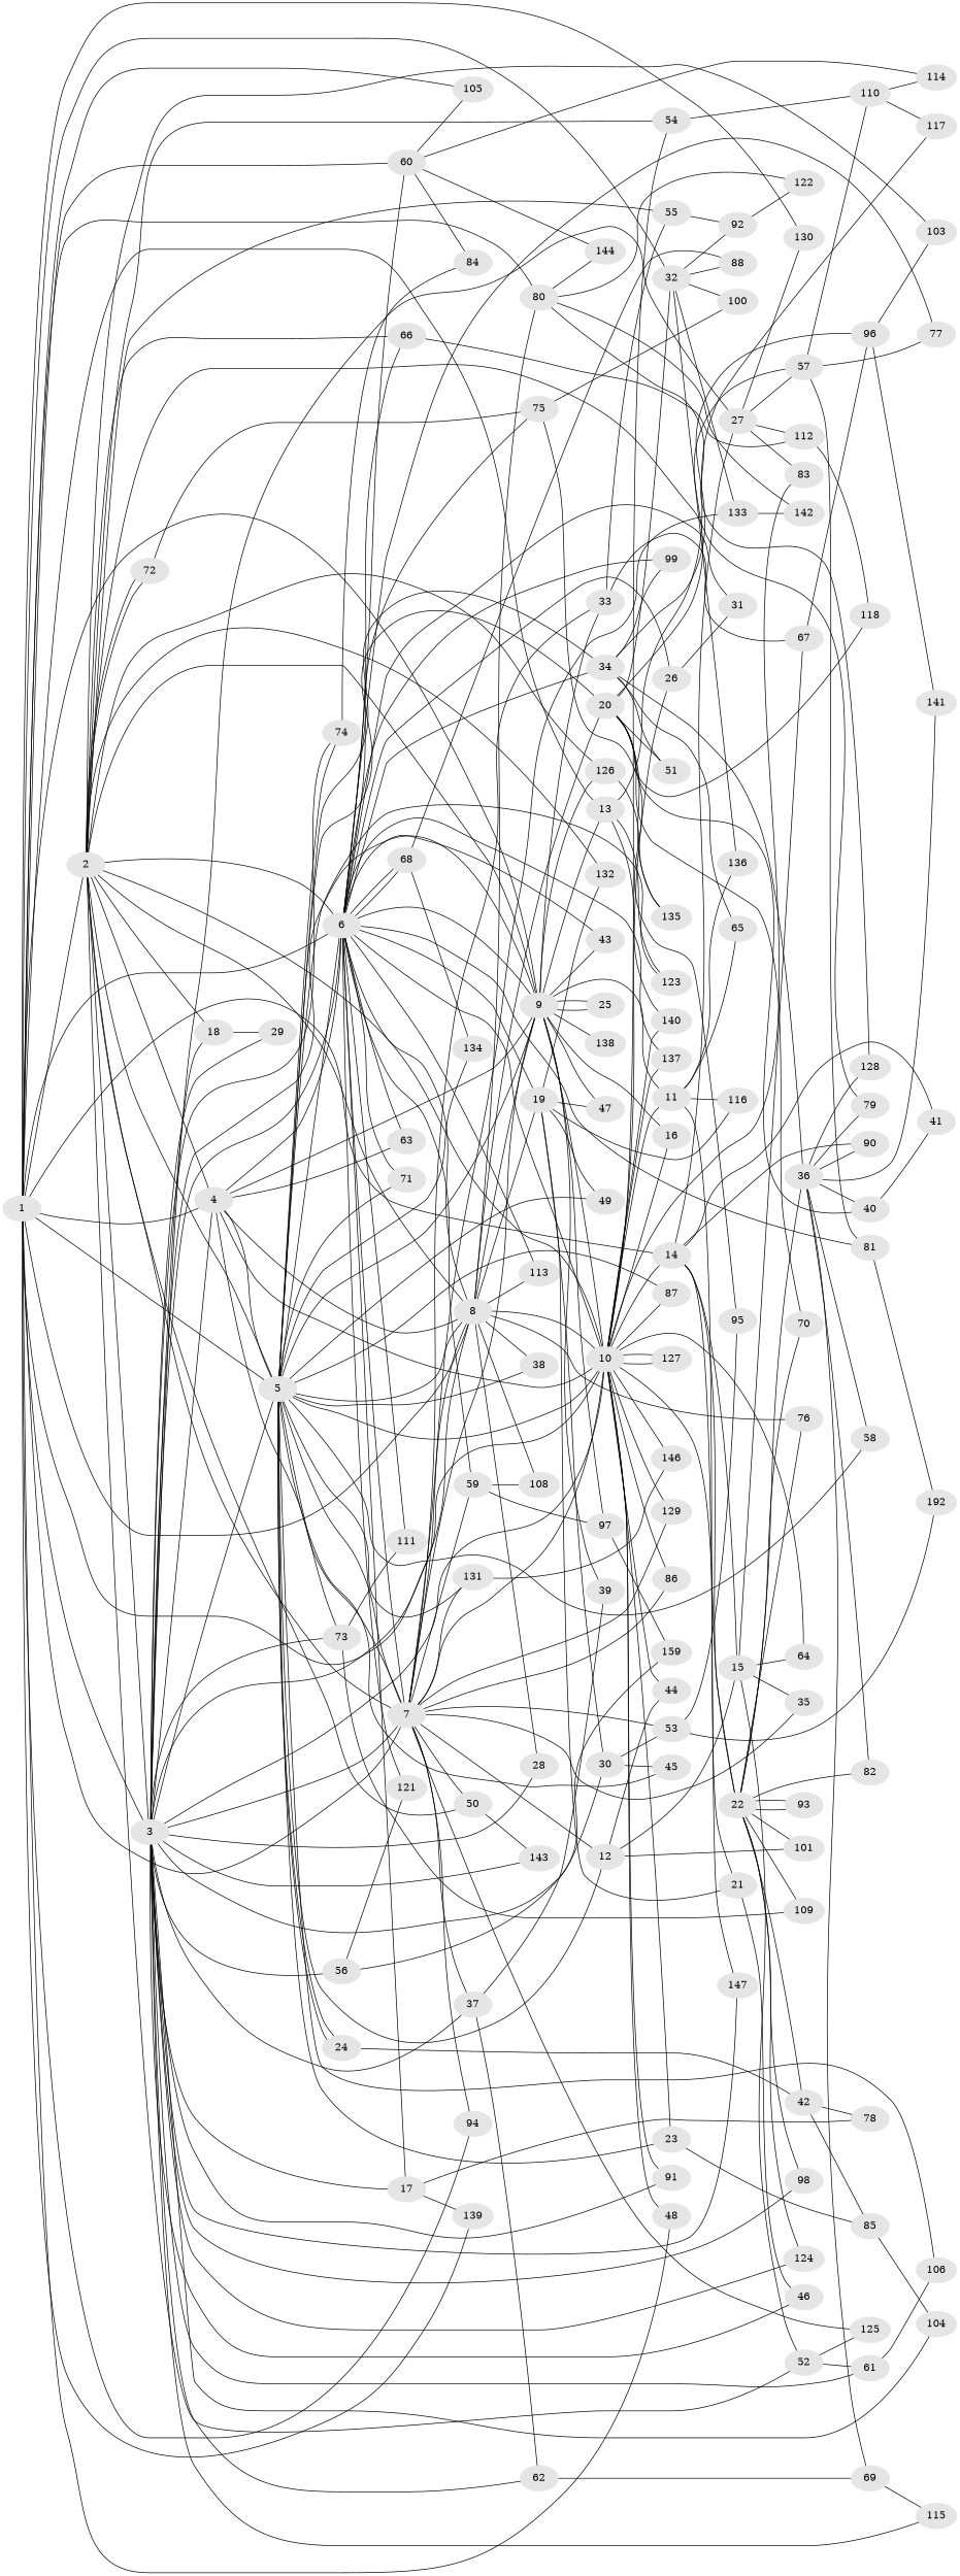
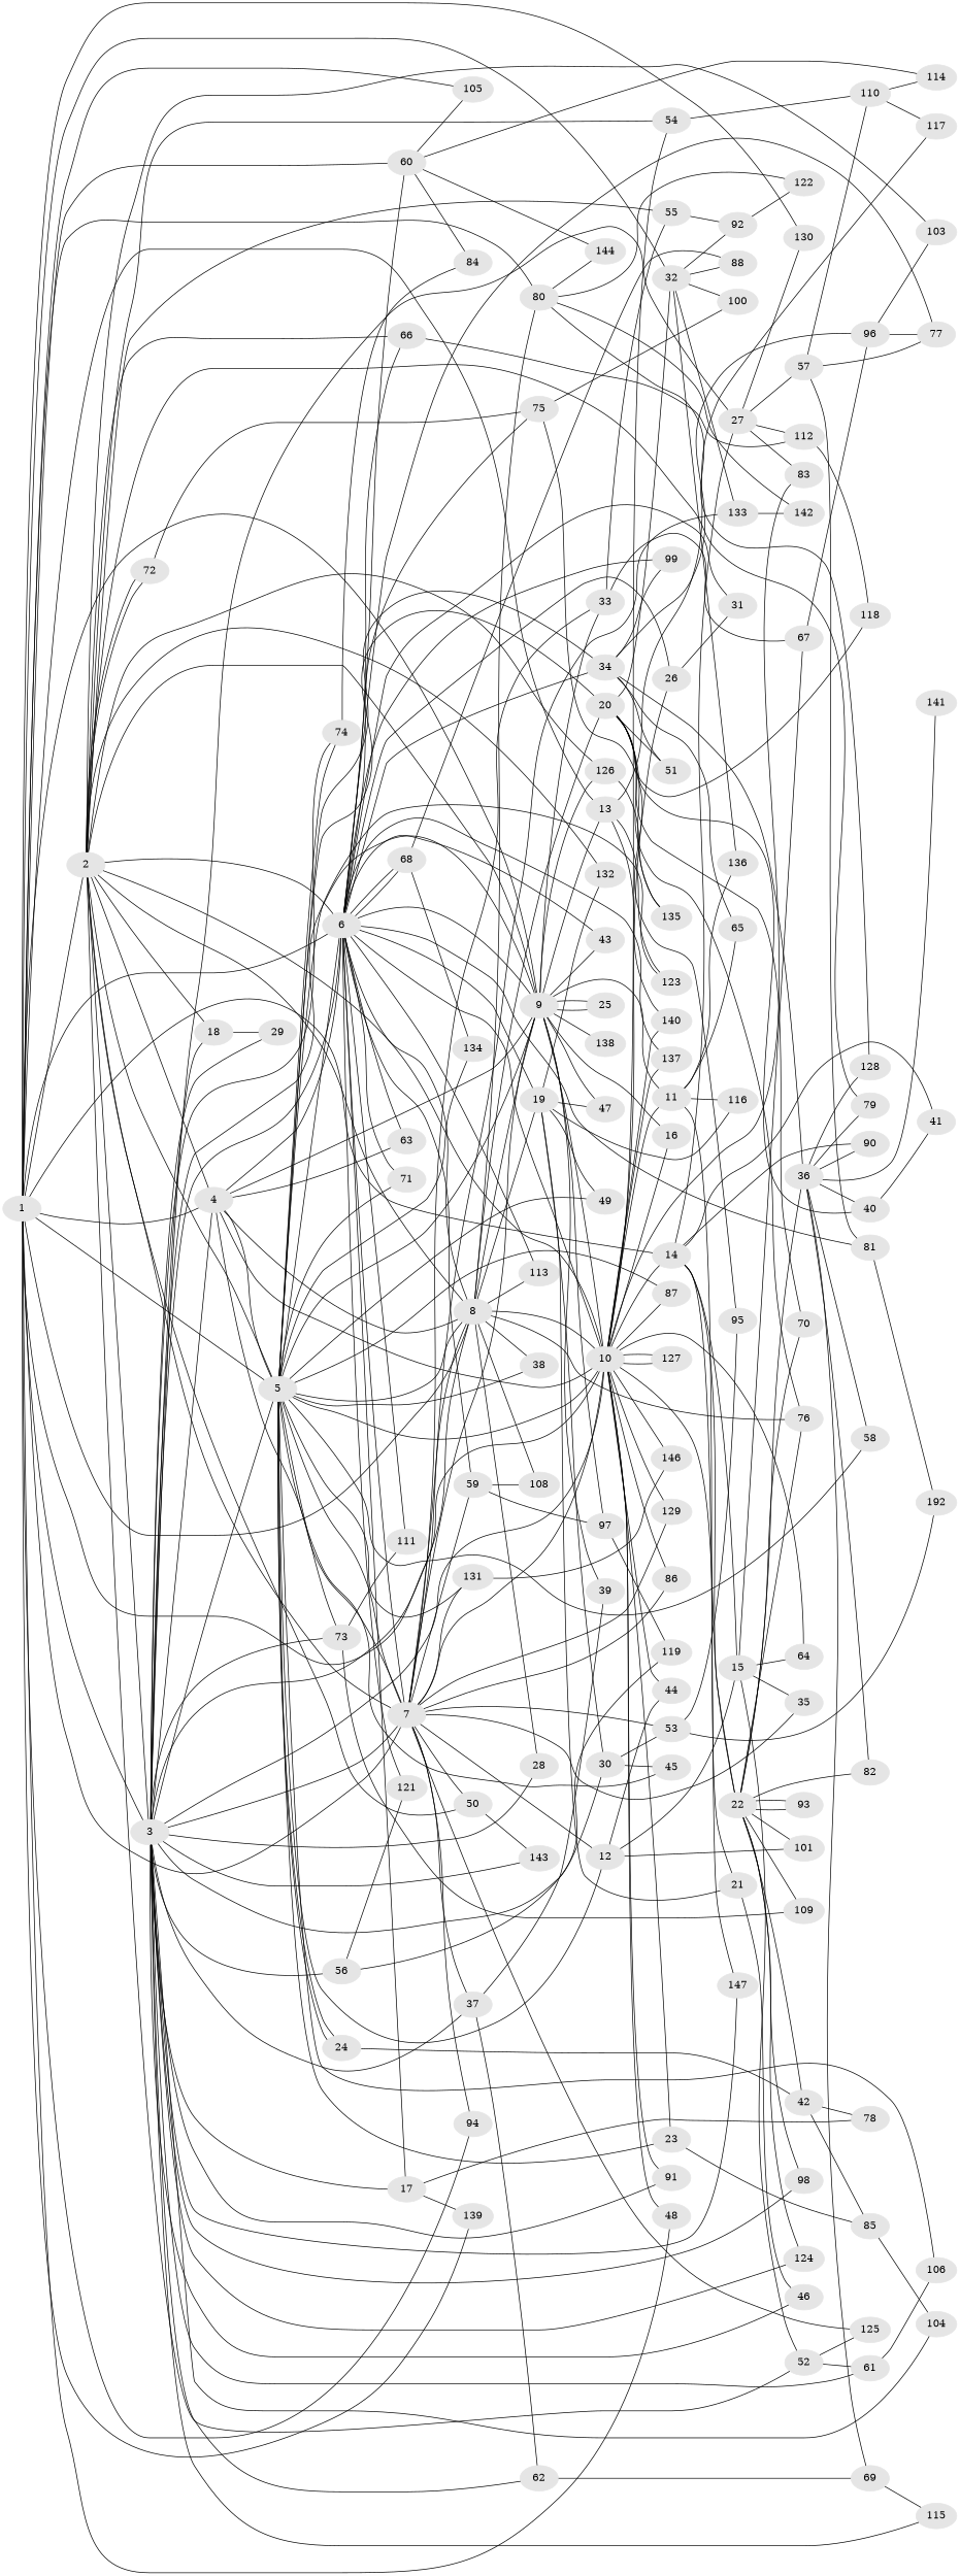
  graph {
    rankdir=LR
    node [color=gray90 style=filled]
    1
    2
    3
    4
    5
    6
    7
    8
    9
    10
    13
    14
    32
    48
    60
    80
    94
    105
    130
    139
    18
    50
    52
    54
    55
    66
    72
    79
    103
    126
    132
    17
    27
    28
    29
    30
    37
    46
    56
    61
    62
    73
    74
    91
    98
    104
    115
    124
    143
    147
    63
    12
    20
    23
    24
    34
    38
    45
    49
    58
    71
    87
    106
    123
    131
    134
    19
    26
    31
    43
    59
    68
    75
    77
    81
    99
    111
    113
    121
    137
    33
    35
    53
    86
    125
    129
    133
    76
    108
    11
    16
    25
    39
    47
    97
    138
    22
    44
    64
    83
    127
    140
    146
    117
    15
    41
    90
    136
    88
    92
    100
    84
    114
    144
    128
    122
    142
    110
    112
    135
    78
    57
-   119 [label=159]
+   119
    69
    109
    101
    40
    51
    70
    118
    85
    42
    65
    36
    96
    21
    116
    95
    n139 [label=192]
    67
    82
    93
    141
    1 -- 2
    1 -- 3
    1 -- 4
    1 -- 5
    1 -- 6
    1 -- 7
    1 -- 8
    1 -- 9
    1 -- 10
    1 -- 13
    1 -- 14
    1 -- 32
    1 -- 48
    1 -- 60
    1 -- 80
    1 -- 94
    1 -- 105
    1 -- 130
    1 -- 139
    2 -- 3
    2 -- 4
    2 -- 5
    2 -- 6
    2 -- 7
    2 -- 8
    2 -- 9
    2 -- 10
    2 -- 18
    2 -- 50
    2 -- 52
    2 -- 54
    2 -- 55
    2 -- 66
    2 -- 72
    2 -- 72
    2 -- 79
    2 -- 103
    2 -- 126
    2 -- 132
    3 -- 4
    3 -- 5
    3 -- 6
    3 -- 7
    3 -- 8
    3 -- 9
    3 -- 10
    3 -- 18
    3 -- 17
    3 -- 27
    3 -- 28
    3 -- 29
    3 -- 30
    3 -- 37
    3 -- 46
    3 -- 56
    3 -- 61
    3 -- 62
    3 -- 73
    3 -- 74
    3 -- 91
    3 -- 98
    3 -- 104
    3 -- 115
    3 -- 124
    3 -- 143
    3 -- 147
    4 -- 5
    4 -- 6
    4 -- 7
    4 -- 8
    4 -- 9
    4 -- 10
    4 -- 63
    5 -- 6
    5 -- 7
    5 -- 8
    5 -- 9
    5 -- 10
    5 -- 73
    5 -- 74
    5 -- 12
    5 -- 20
    5 -- 23
    5 -- 24
    5 -- 24
    5 -- 34
    5 -- 38
    5 -- 45
    5 -- 49
    5 -- 58
    5 -- 71
    5 -- 87
    5 -- 106
    5 -- 123
    5 -- 131
    5 -- 134
    6 -- 7
    6 -- 8
    6 -- 9
    6 -- 10
    6 -- 60
    6 -- 66
    6 -- 17
    6 -- 63
    6 -- 34
    6 -- 71
    6 -- 19
    6 -- 26
    6 -- 31
    6 -- 43
    6 -- 59
    6 -- 68
    6 -- 68
    6 -- 75
    6 -- 77
    6 -- 81
    6 -- 99
    6 -- 111
    6 -- 113
    6 -- 121
    6 -- 137
    7 -- 8
    7 -- 9
    7 -- 10
    7 -- 94
    7 -- 50
    7 -- 37
    7 -- 12
    7 -- 131
    7 -- 59
    7 -- 33
    7 -- 35
    7 -- 53
    7 -- 86
    7 -- 125
    7 -- 129
    7 -- 133
    8 -- 9
    8 -- 10
    8 -- 80
    8 -- 28
    8 -- 20
    8 -- 38
    8 -- 19
    8 -- 113
    8 -- 76
    8 -- 108
    9 -- 10
    9 -- 13
    9 -- 126
    9 -- 43
    9 -- 33
    9 -- 11
    9 -- 16
    9 -- 25
    9 -- 25
    9 -- 39
    9 -- 47
    9 -- 97
    9 -- 138
    10 -- 14
    10 -- 48
    10 -- 54
    10 -- 91
    10 -- 23
    10 -- 87
    10 -- 26
    10 -- 137
    10 -- 86
    10 -- 129
    10 -- 11
    10 -- 16
    10 -- 22
    10 -- 44
    10 -- 64
    10 -- 83
    10 -- 127
    10 -- 127
    10 -- 140
    10 -- 146
    13 -- 123
    13 -- 140
    13 -- 117
    14 -- 27
    14 -- 147
    14 -- 22
    14 -- 15
    14 -- 41
    14 -- 90
    32 -- 133
    32 -- 136
    32 -- 88
    32 -- 92
    32 -- 100
    60 -- 105
    60 -- 84
    60 -- 114
    60 -- 144
    80 -- 144
    80 -- 128
    80 -- 122
    80 -- 142
    18 -- 29
    50 -- 143
    52 -- 61
    52 -- 125
    54 -- 110
    55 -- 92
    66 -- 112
    72 -- 75
    126 -- 135
    17 -- 139
    17 -- 78
    27 -- 130
    27 -- 83
    27 -- 112
    27 -- 57
    30 -- 45
    30 -- 53
    37 -- 62
    37 -- 39
    56 -- 121
    56 -- 119
    61 -- 106
    62 -- 69
    73 -- 111
    73 -- 109
    74 -- 84
    12 -- 44
    12 -- 15
    12 -- 101
    20 -- 32
    20 -- 135
-   20 -- 57
+   20 -- 76
    20 -- 40
    20 -- 51
    20 -- 70
    20 -- 118
    23 -- 85
    24 -- 42
    34 -- 99
    34 -- 51
    34 -- 65
    34 -- 36
    34 -- 96
    131 -- 146
    19 -- 132
    19 -- 30
    19 -- 49
    19 -- 47
    19 -- 21
    19 -- 116
    26 -- 31
    59 -- 108
    59 -- 97
    68 -- 134
    68 -- 88
    75 -- 100
    75 -- 95
    81 -- n139
    33 -- 55
    33 -- 67
    53 -- 95
    53 -- n139
    133 -- 142
    11 -- 136
    11 -- 65
    11 -- 21
    11 -- 116
    97 -- 119
    22 -- 98
    22 -- 124
    22 -- 76
    22 -- 109
    22 -- 101
    22 -- 70
    22 -- 42
    22 -- 36
    22 -- 82
    22 -- 93
    22 -- 93
    15 -- 52
    15 -- 35
    15 -- 64
    15 -- 67
    92 -- 122
    110 -- 117
    110 -- 114
    112 -- 118
    57 -- 77
    57 -- 81
    57 -- 110
    69 -- 115
    40 -- 41
    85 -- 104
    42 -- 78
    42 -- 85
    36 -- 79
    36 -- 58
    36 -- 90
    36 -- 128
    36 -- 69
    36 -- 40
    36 -- 82
    36 -- 141
    96 -- 103
-   96 -- 141
+   96 -- 77
    21 -- 46
    67 -- 96
  }
